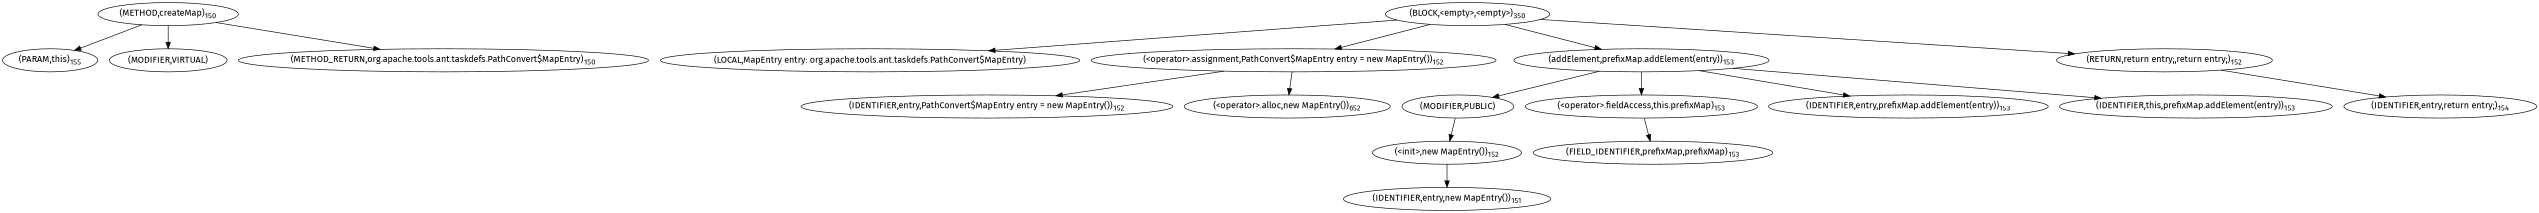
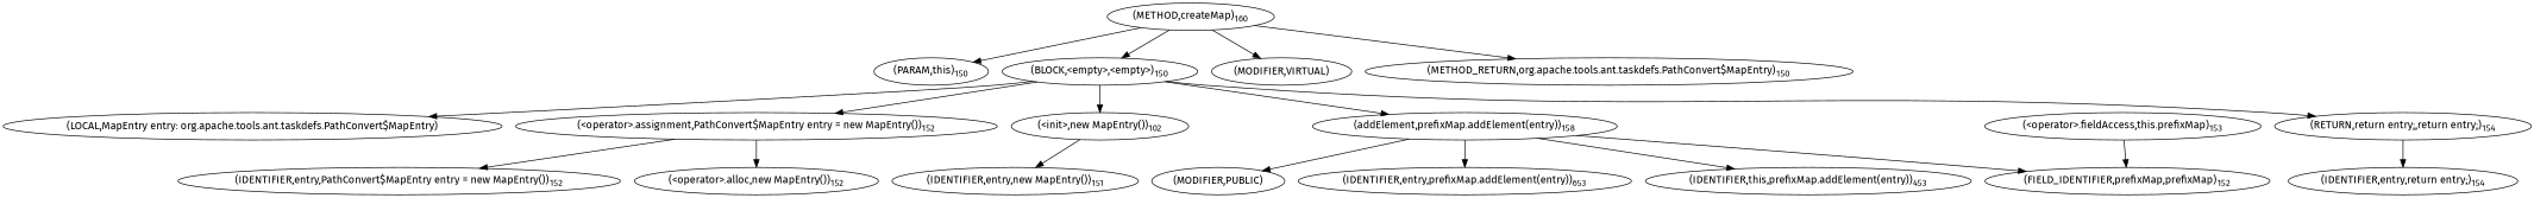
  digraph {
    fontname="Fira Sans"
    node [fontname="Fira Sans"]
    edge [fontname="Fira Sans"]
-   n1 [label=<(METHOD,createMap)<SUB>150</SUB>>]
-   n2 [label=<(PARAM,this)<SUB>155</SUB>>]
-   n3 [label=<(BLOCK,&lt;empty&gt;,&lt;empty&gt;)<SUB>350</SUB>>]
+   n1 [label=<(METHOD,createMap)<SUB>160</SUB>>]
+   n2 [label=<(PARAM,this)<SUB>150</SUB>>]
+   n3 [label=<(BLOCK,&lt;empty&gt;,&lt;empty&gt;)<SUB>150</SUB>>]
    n4 [label=<(MODIFIER,VIRTUAL)>]
    n5 [label=<(METHOD_RETURN,org.apache.tools.ant.taskdefs.PathConvert$MapEntry)<SUB>150</SUB>>]
    n6 [label=<(LOCAL,MapEntry entry: org.apache.tools.ant.taskdefs.PathConvert$MapEntry)>]
    n7 [label=<(&lt;operator&gt;.assignment,PathConvert$MapEntry entry = new MapEntry())<SUB>152</SUB>>]
-   n8 [label=<(&lt;init&gt;,new MapEntry())<SUB>152</SUB>>]
-   n9 [label=<(addElement,prefixMap.addElement(entry))<SUB>153</SUB>>]
-   n10 [label=<(RETURN,return entry;,return entry;)<SUB>152</SUB>>]
+   n8 [label=<(&lt;init&gt;,new MapEntry())<SUB>102</SUB>>]
+   n9 [label=<(addElement,prefixMap.addElement(entry))<SUB>158</SUB>>]
+   n10 [label=<(RETURN,return entry;,return entry;)<SUB>154</SUB>>]
    n11 [label=<(MODIFIER,PUBLIC)>]
    n12 [label=<(IDENTIFIER,entry,PathConvert$MapEntry entry = new MapEntry())<SUB>152</SUB>>]
-   n13 [label=<(&lt;operator&gt;.alloc,new MapEntry())<SUB>652</SUB>>]
+   n13 [label=<(&lt;operator&gt;.alloc,new MapEntry())<SUB>152</SUB>>]
    n14 [label=<(IDENTIFIER,entry,new MapEntry())<SUB>151</SUB>>]
    n15 [label=<(&lt;operator&gt;.fieldAccess,this.prefixMap)<SUB>153</SUB>>]
-   n16 [label=<(IDENTIFIER,entry,prefixMap.addElement(entry))<SUB>153</SUB>>]
-   n17 [label=<(IDENTIFIER,this,prefixMap.addElement(entry))<SUB>153</SUB>>]
+   n16 [label=<(IDENTIFIER,entry,prefixMap.addElement(entry))<SUB>653</SUB>>]
+   n17 [label=<(IDENTIFIER,this,prefixMap.addElement(entry))<SUB>453</SUB>>]
    n18 [label=<(IDENTIFIER,entry,return entry;)<SUB>154</SUB>>]
-   n19 [label=<(FIELD_IDENTIFIER,prefixMap,prefixMap)<SUB>153</SUB>>]
+   n19 [label=<(FIELD_IDENTIFIER,prefixMap,prefixMap)<SUB>152</SUB>>]
    n1 -> n2
+   n1 -> n3
    n1 -> n4
    n1 -> n5
    n3 -> n6
    n3 -> n7
-   n11 -> n8
+   n3 -> n8
    n3 -> n9
    n3 -> n10
    n7 -> n12
    n7 -> n13
    n8 -> n14
    n9 -> n11
-   n9 -> n15
+   n9 -> n19
    n9 -> n16
    n9 -> n17
    n10 -> n18
    n15 -> n19
  }
